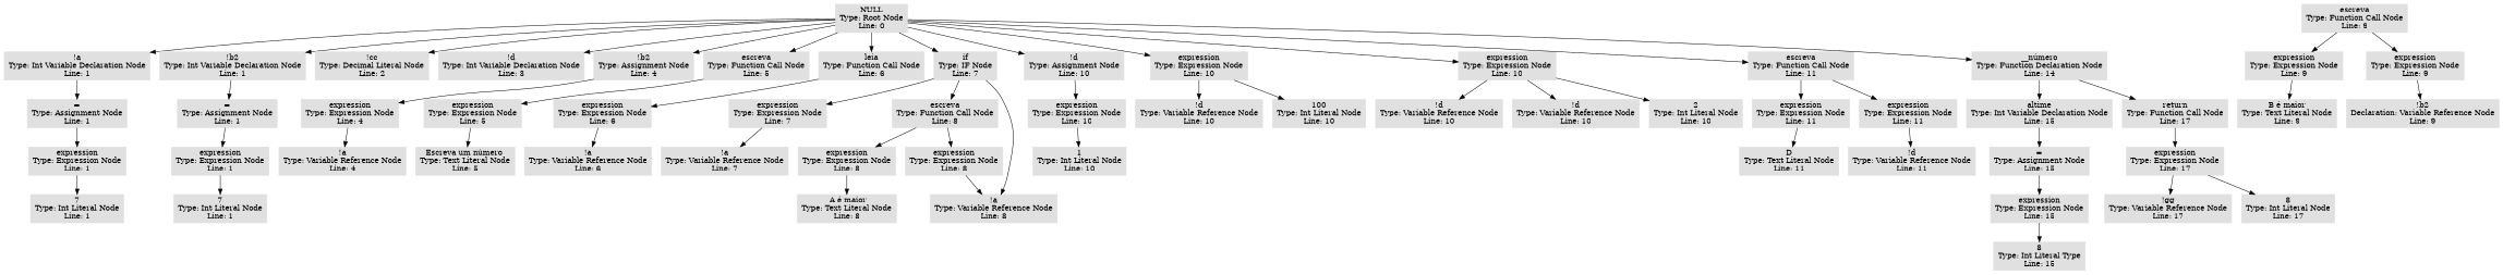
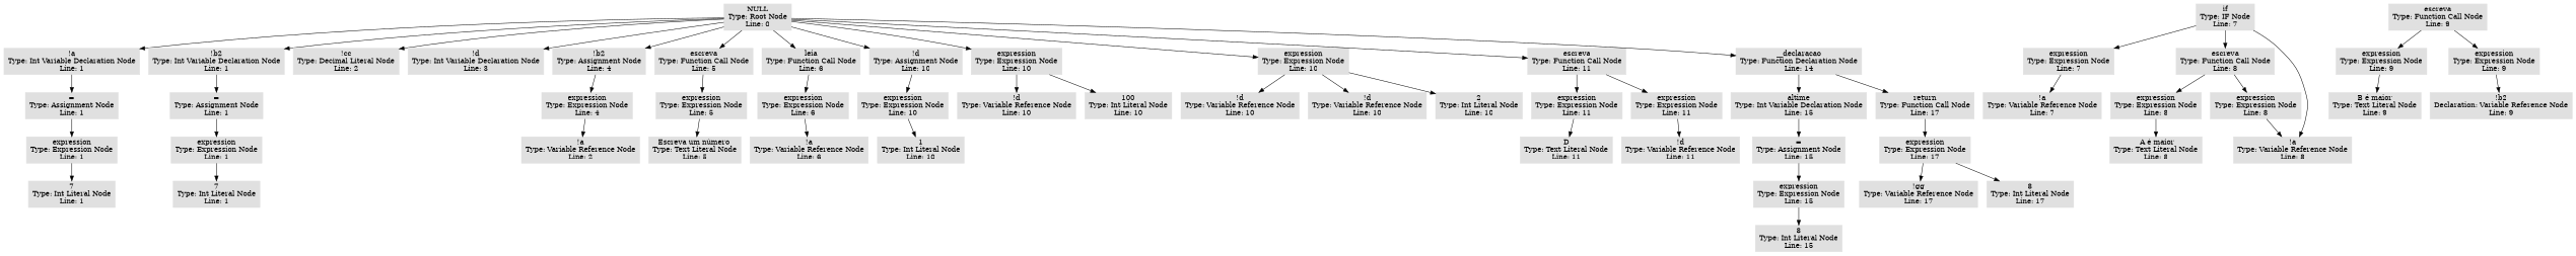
  digraph {
    node [color="#E0E0E0" shape=box style=filled]
    n1 [label="NULL\nType: Root Node\nLine: 0"]
    n2 [label="!a\nType: Int Variable Declaration Node\nLine: 1"]
    n3 [label="!b2\nType: Int Variable Declaration Node\nLine: 1"]
    n4 [label="!cc\nType: Decimal Literal Node\nLine: 2"]
    n5 [label="!d\nType: Int Variable Declaration Node\nLine: 3"]
    n6 [label="!b2\nType: Assignment Node\nLine: 4"]
    n7 [label="escreva\nType: Function Call Node\nLine: 5"]
    n8 [label="leia\nType: Function Call Node\nLine: 6"]
    n9 [label="if\nType: IF Node\nLine: 7"]
    n10 [label="!d\nType: Assignment Node\nLine: 10"]
    n11 [label="expression\nType: Expression Node\nLine: 10"]
    n12 [label="expression\nType: Expression Node\nLine: 10"]
    n13 [label="escreva\nType: Function Call Node\nLine: 11"]
-   n14 [label="__número\nType: Function Declaration Node\nLine: 14"]
+   n14 [label="__declaracao\nType: Function Declaration Node\nLine: 14"]
    n15 [label="=\nType: Assignment Node\nLine: 1"]
    n16 [label="=\nType: Assignment Node\nLine: 1"]
    n17 [label="expression\nType: Expression Node\nLine: 4"]
    n18 [label="expression\nType: Expression Node\nLine: 5"]
    n19 [label="expression\nType: Expression Node\nLine: 6"]
    n20 [label="expression\nType: Expression Node\nLine: 7"]
    n21 [label="escreva\nType: Function Call Node\nLine: 8"]
    n22 [label="!a\nType: Variable Reference Node\nLine: 8"]
    n23 [label="expression\nType: Expression Node\nLine: 10"]
    n24 [label="!d\nType: Variable Reference Node\nLine: 10"]
    n25 [label="100\nType: Int Literal Node\nLine: 10"]
    n26 [label="!d\nType: Variable Reference Node\nLine: 10"]
    n27 [label="!d\nType: Variable Reference Node\nLine: 10"]
    n28 [label="2\nType: Int Literal Node\nLine: 10"]
    n29 [label="expression\nType: Expression Node\nLine: 11"]
    n30 [label="expression\nType: Expression Node\nLine: 11"]
    n31 [label="altime\nType: Int Variable Declaration Node\nLine: 15"]
    n32 [label="return\nType: Function Call Node\nLine: 17"]
    n33 [label="expression\nType: Expression Node\nLine: 1"]
    n34 [label="7\nType: Int Literal Node\nLine: 1"]
    n35 [label="expression\nType: Expression Node\nLine: 1"]
    n36 [label="7\nType: Int Literal Node\nLine: 1"]
-   n37 [label="!a\nType: Variable Reference Node\nLine: 4"]
+   n37 [label="!a\nType: Variable Reference Node\nLine: 2"]
    n38 [label="Escreva um número \nType: Text Literal Node\nLine: 5"]
    n39 [label="!a\nType: Variable Reference Node\nLine: 6"]
    n40 [label="!a\nType: Variable Reference Node\nLine: 7"]
    n41 [label="expression\nType: Expression Node\nLine: 8"]
    n42 [label="expression\nType: Expression Node\nLine: 8"]
    n43 [label="escreva\nType: Function Call Node\nLine: 9"]
    n44 [label="expression\nType: Expression Node\nLine: 9"]
    n45 [label="expression\nType: Expression Node\nLine: 9"]
    n46 [label=" A é maior\nType: Text Literal Node\nLine: 8"]
    n47 [label="B é maior\nType: Text Literal Node\nLine: 9"]
    n48 [label="!b2\nDeclaration: Variable Reference Node\nLine: 9"]
    n49 [label="1\nType: Int Literal Node\nLine: 10"]
    n50 [label="D\nType: Text Literal Node\nLine: 11"]
    n51 [label="!d\nType: Variable Reference Node\nLine: 11"]
    n52 [label="=\nType: Assignment Node\nLine: 15"]
    n53 [label="expression\nType: Expression Node\nLine: 17"]
    n54 [label="expression\nType: Expression Node\nLine: 15"]
-   n55 [label="8\nType: Int Literal Type\nLine: 15"]
+   n55 [label="8\nType: Int Literal Node\nLine: 15"]
    n56 [label="!gg\nType: Variable Reference Node\nLine: 17"]
    n57 [label="8\nType: Int Literal Node\nLine: 17"]
    n1 -> n2
    n1 -> n3
    n1 -> n4
    n1 -> n5
    n1 -> n6
    n1 -> n7
    n1 -> n8
-   n1 -> n9
    n1 -> n10
    n1 -> n11
    n1 -> n12
    n1 -> n13
    n1 -> n14
    n2 -> n15
    n3 -> n16
    n6 -> n17
    n7 -> n18
    n8 -> n19
    n9 -> n20
    n9 -> n21
    n9 -> n22
    n10 -> n23
    n11 -> n24
    n11 -> n25
    n12 -> n26
    n12 -> n27
    n12 -> n28
    n13 -> n29
    n13 -> n30
    n14 -> n31
    n14 -> n32
    n15 -> n33
    n16 -> n35
    n17 -> n37
    n18 -> n38
    n19 -> n39
    n20 -> n40
    n21 -> n41
    n21 -> n42
    n23 -> n49
    n29 -> n50
    n30 -> n51
    n31 -> n52
    n32 -> n53
    n33 -> n34
    n35 -> n36
    n41 -> n46
    n42 -> n22
    n43 -> n44
    n43 -> n45
    n44 -> n47
    n45 -> n48
    n52 -> n54
    n53 -> n56
    n53 -> n57
    n54 -> n55
  }
